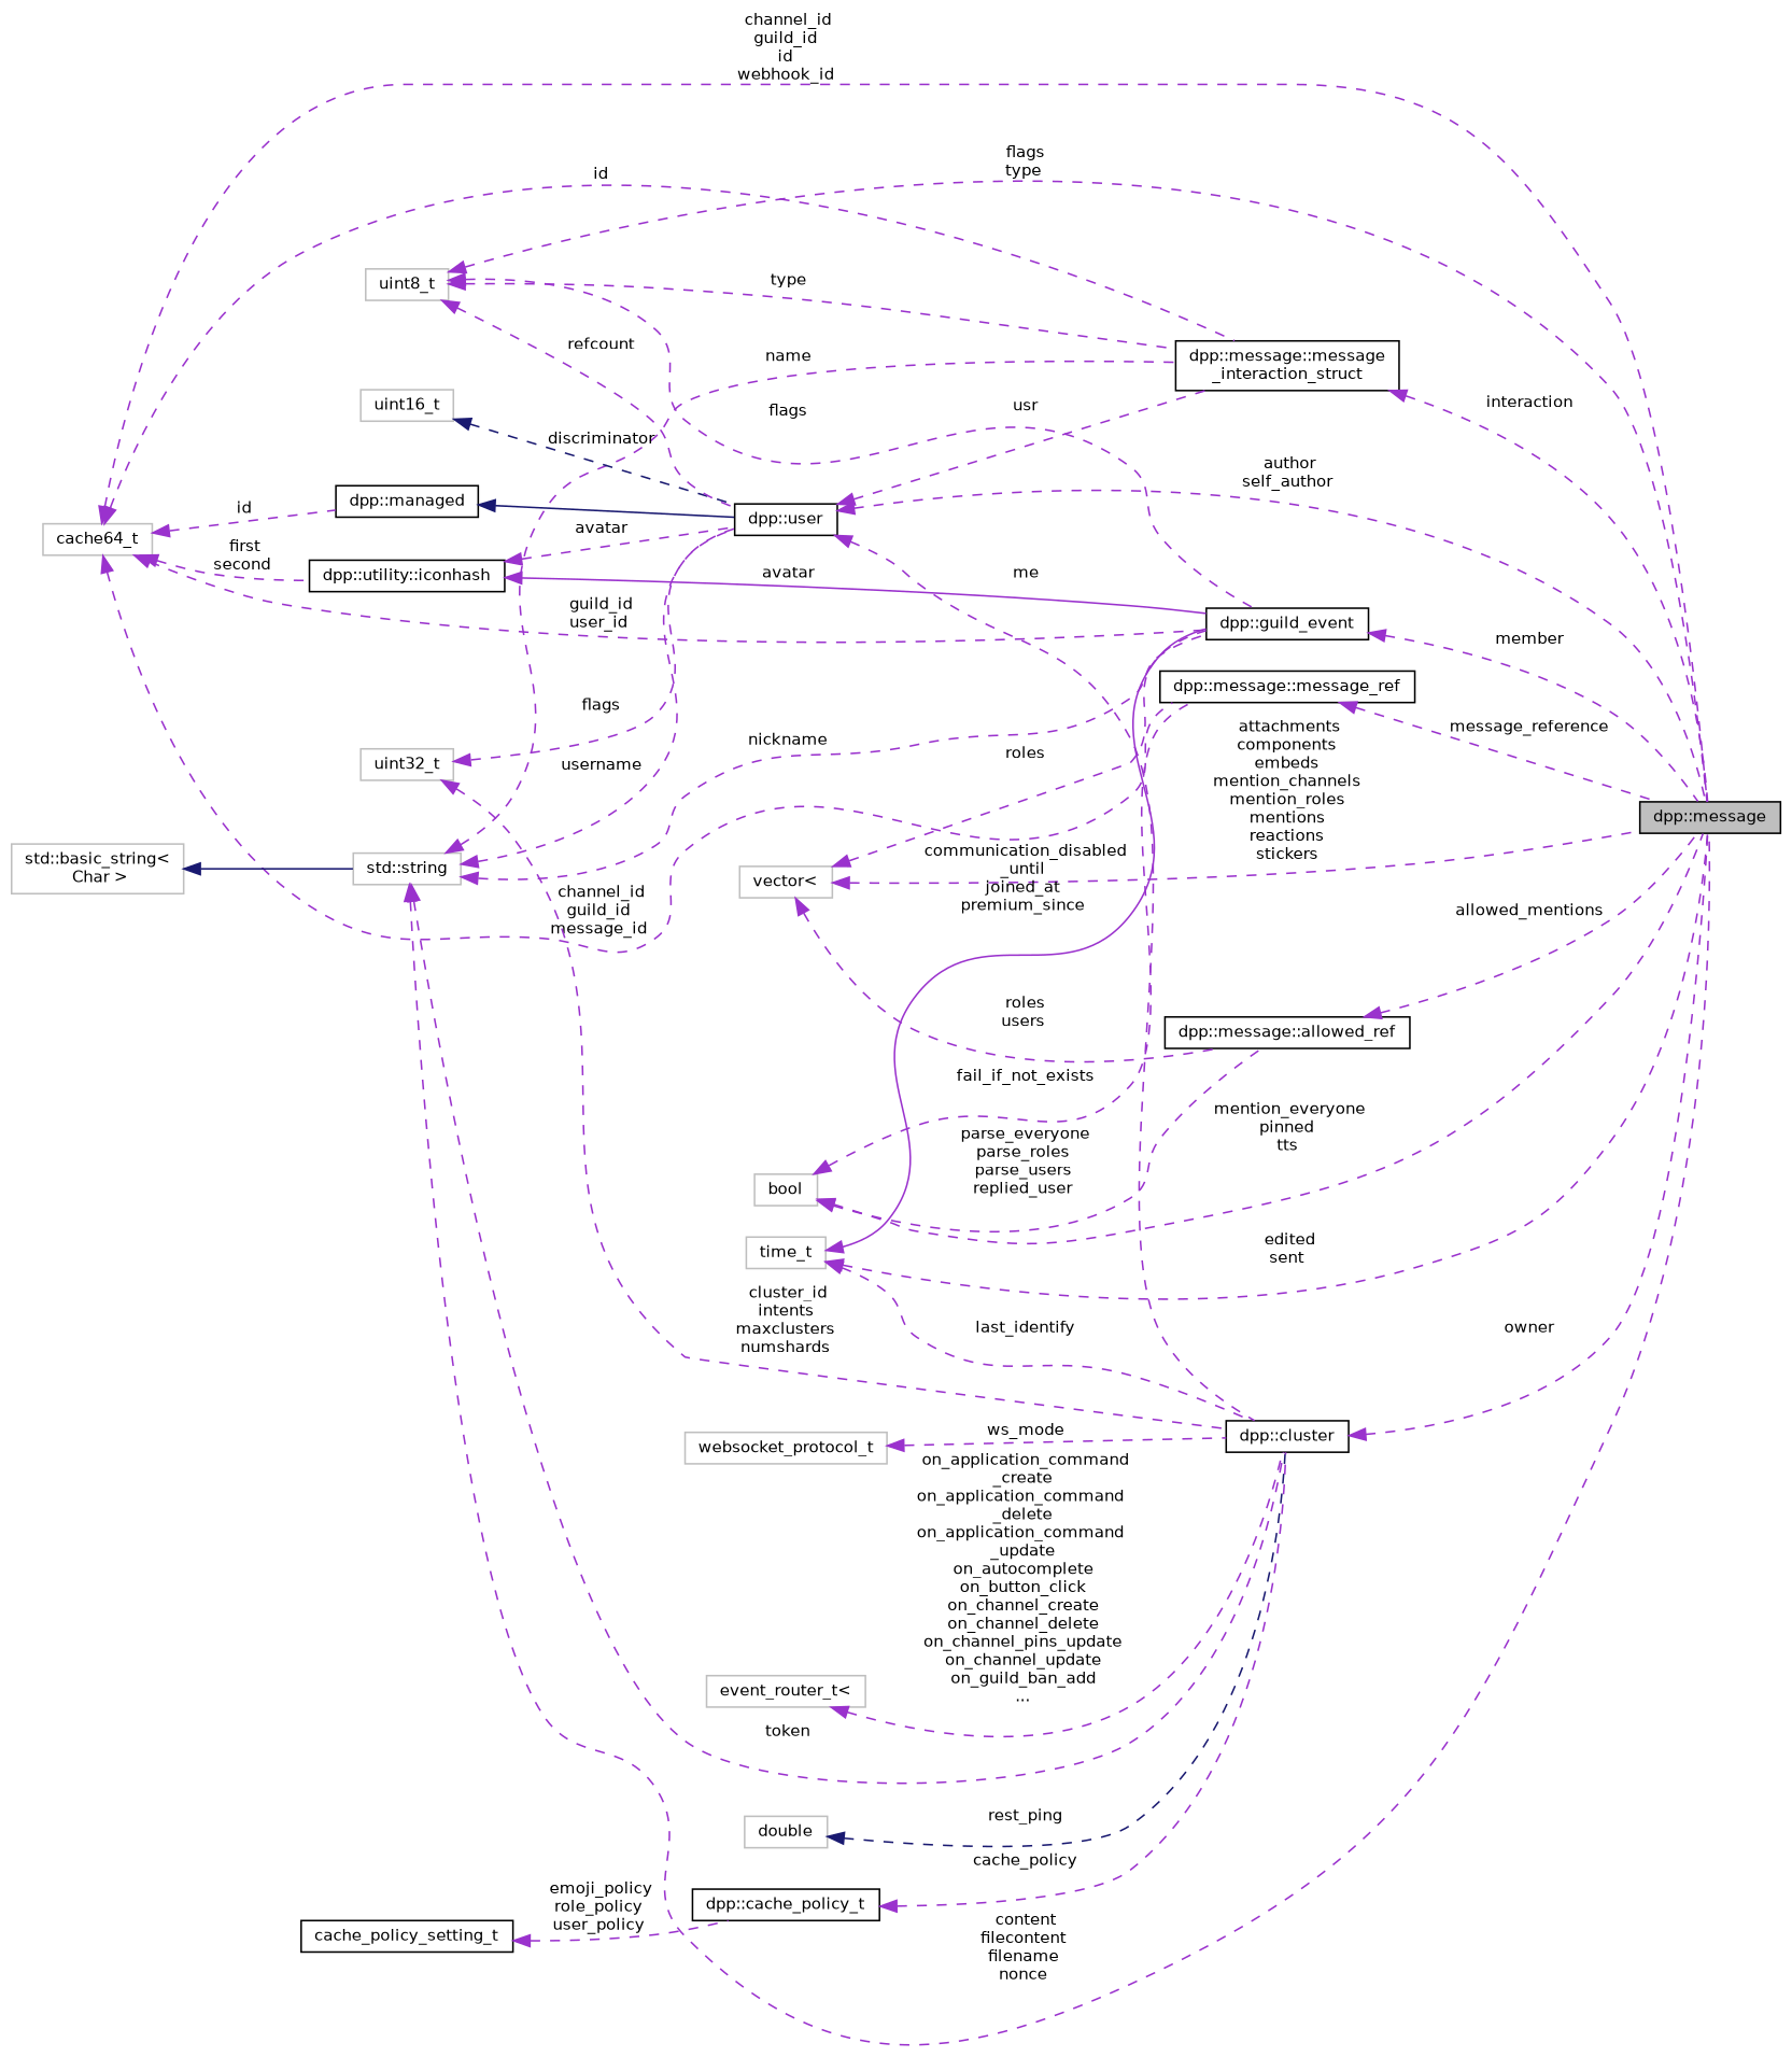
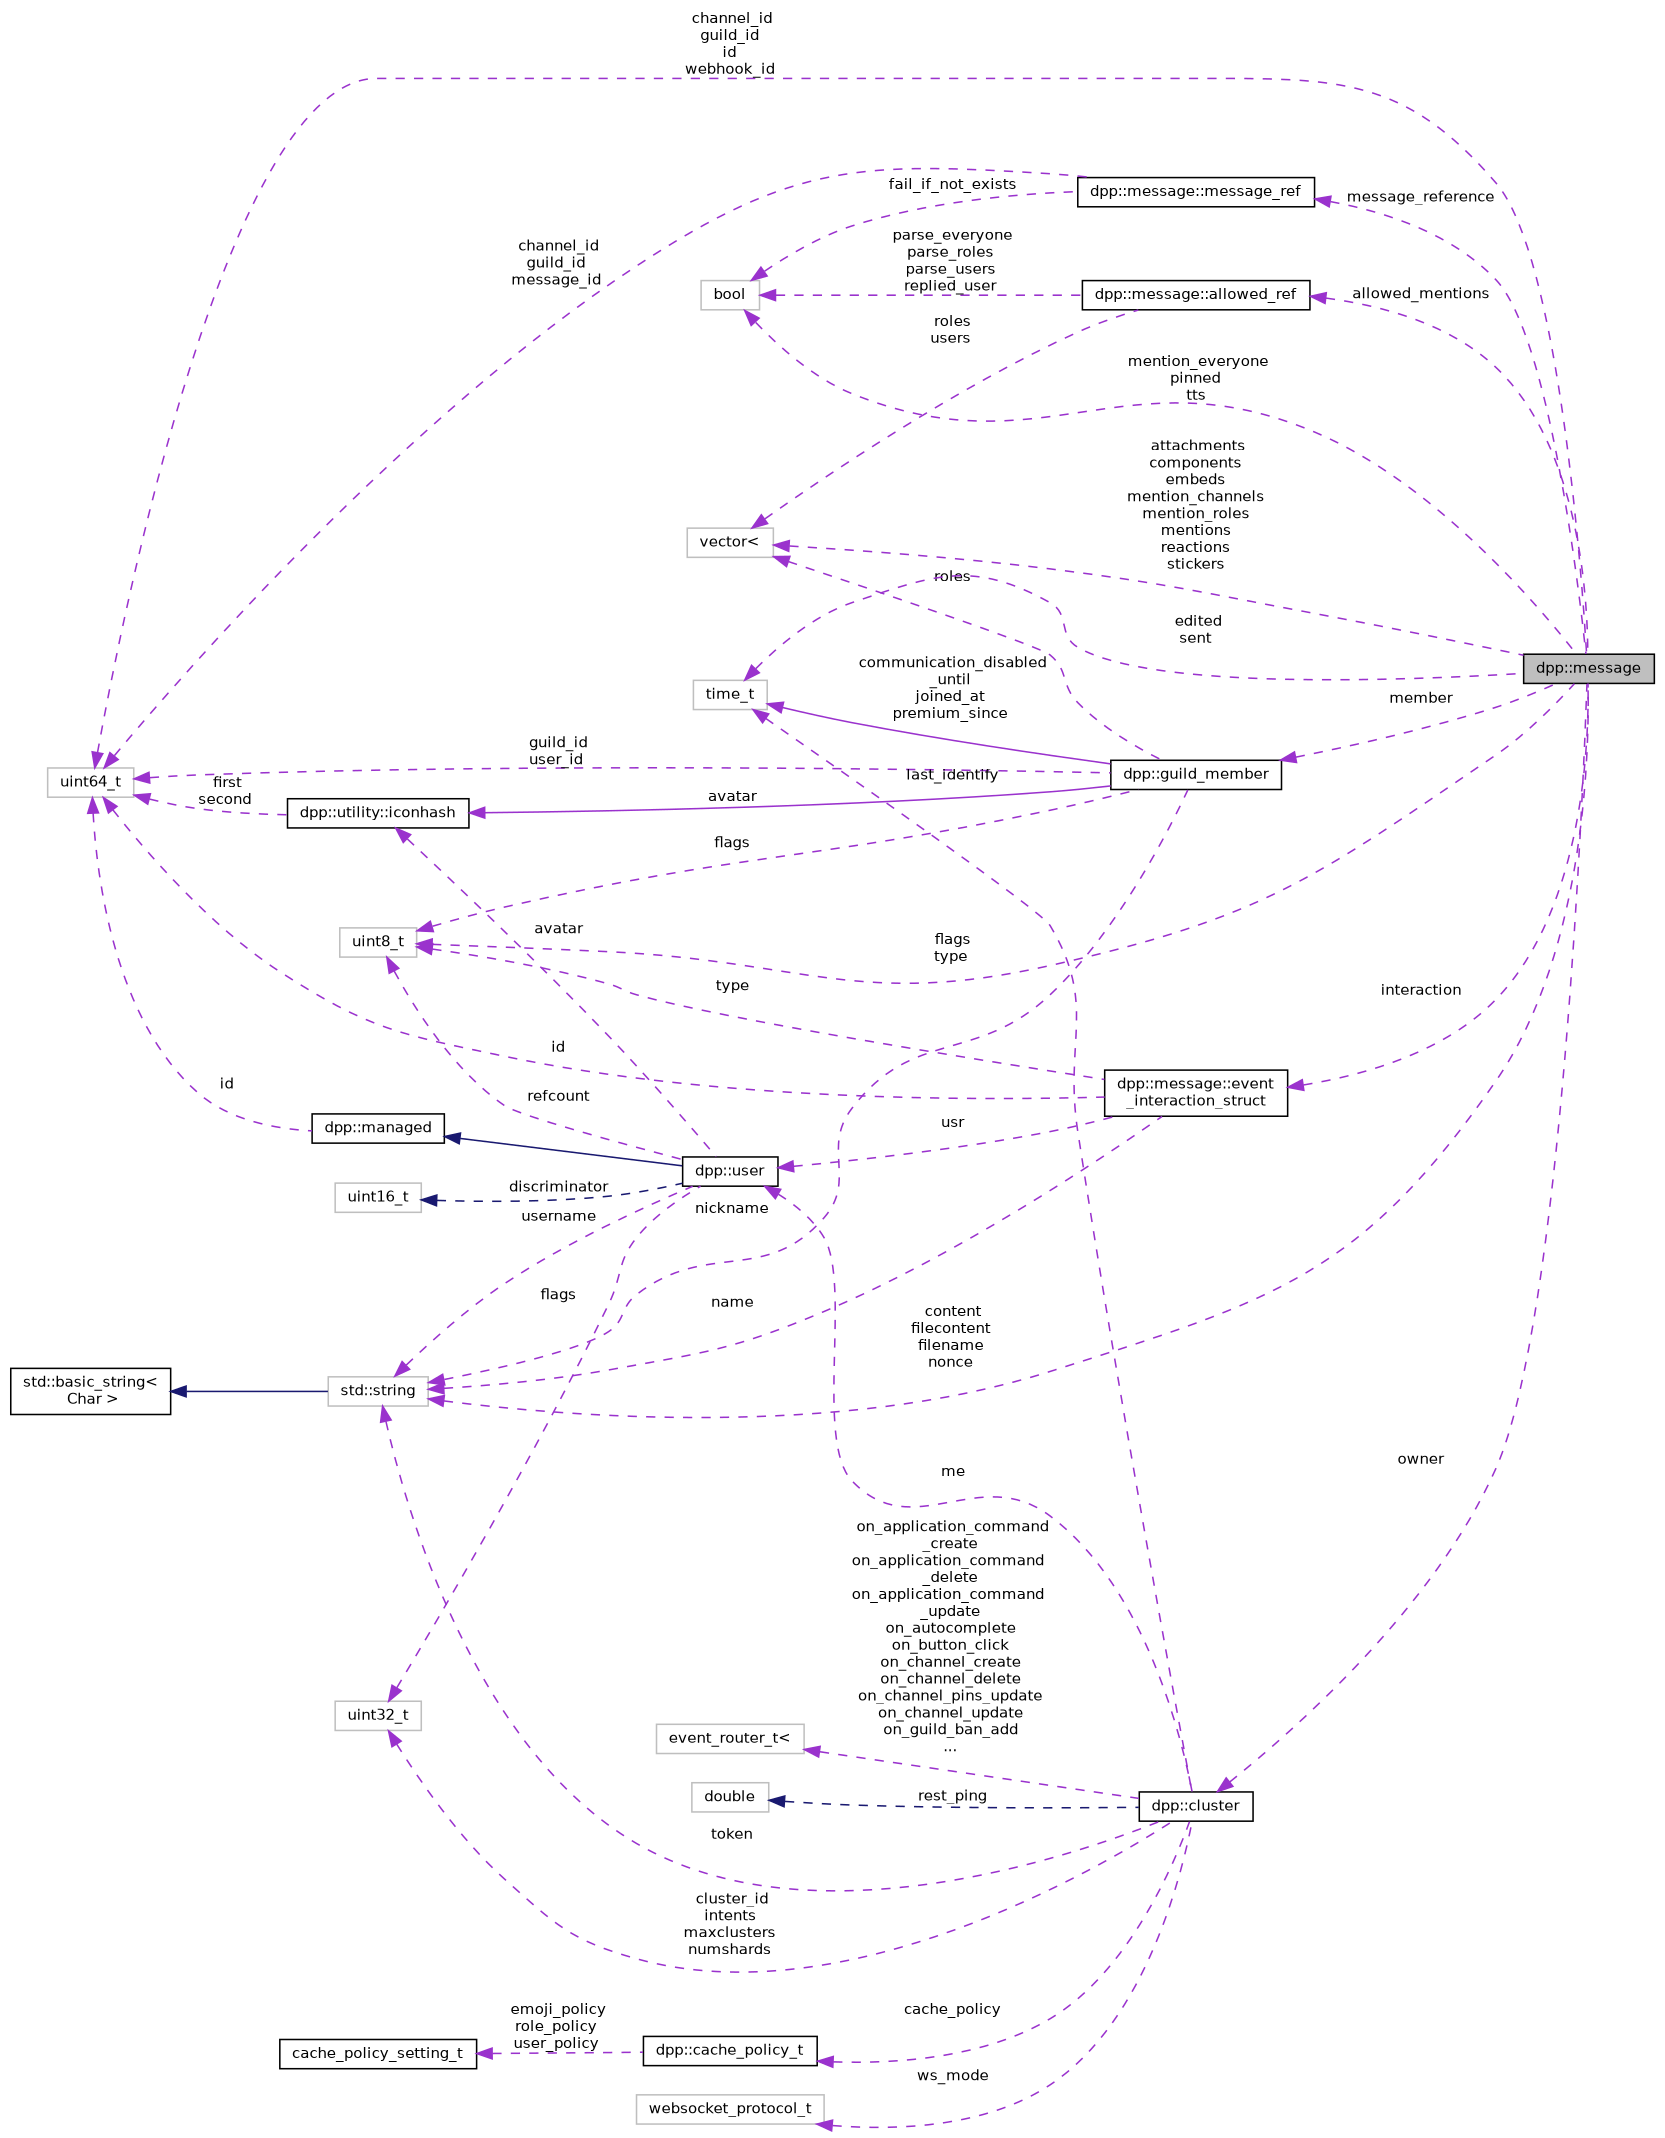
  digraph {
    rankdir=LR
    node [color=grey75 fontname=Helvetica fontsize=10 shape=record]
    edge [color=darkorchid3 dir=back fontname=Helvetica fontsize=10 labelfontname=Helvetica labelfontsize=10 style=dashed]
    n1 [color=black fillcolor=grey75 fontcolor=black height=0.2 label="dpp::message" style=filled width=0.4]
-   n2 [height=0.2 label=cache64_t width=0.4]
+   n2 [height=0.2 label=uint64_t width=0.4]
    n3 [color=black height=0.2 label="dpp::managed" width=0.4]
    n4 [color=black height=0.2 label="dpp::utility::iconhash" width=0.4]
-   n5 [color=black height=0.2 label="dpp::guild_event" width=0.4]
+   n5 [color=black height=0.2 label="dpp::guild_member" width=0.4]
    n6 [color=black height=0.2 label="dpp::message::message_ref" width=0.4]
-   n7 [color=black height=0.2 label="dpp::message::message\l_interaction_struct" width=0.4]
+   n7 [color=black height=0.2 label="dpp::message::event\l_interaction_struct" width=0.4]
    n8 [color=black height=0.2 label="dpp::user" width=0.4]
    n9 [color=black height=0.2 label="dpp::cluster" width=0.4]
    n10 [height=0.2 label="std::string" width=0.4]
-   n11 [height=0.2 label="std::basic_string\<\l Char \>" width=0.4]
+   n11 [color=black height=0.2 label="std::basic_string\<\l Char \>" width=0.4]
    n12 [height=0.2 label=uint16_t width=0.4]
    n13 [height=0.2 label=uint32_t width=0.4]
    n14 [height=0.2 label=uint8_t width=0.4]
    n15 [height=0.2 label="vector\<" width=0.4]
    n16 [color=black height=0.2 label="dpp::message::allowed_ref" width=0.4]
    n17 [height=0.2 label=time_t width=0.4]
    n18 [height=0.2 label=bool width=0.4]
    n19 [height=0.2 label=double width=0.4]
    n20 [color=black height=0.2 label="dpp::cache_policy_t" width=0.4]
    n21 [color=black height=0.2 label=cache_policy_setting_t width=0.4]
    n22 [height=0.2 label=websocket_protocol_t width=0.4]
    n23 [height=0.2 label="event_router_t\<" width=0.4]
    n2 -> n1 [label=" channel_id\nguild_id\nid\nwebhook_id"]
    n2 -> n3 [label=" id"]
    n2 -> n4 [label=" first\nsecond"]
    n2 -> n5 [label=" guild_id\nuser_id"]
    n2 -> n6 [label=" channel_id\nguild_id\nmessage_id"]
    n2 -> n7 [label=" id"]
    n3 -> n8 [color=midnightblue style=solid]
    n4 -> n5 [label=" avatar" style=solid]
    n4 -> n8 [label=" avatar"]
    n5 -> n1 [label=" member"]
    n6 -> n1 [label=" message_reference"]
    n7 -> n1 [label=" interaction"]
-   n8 -> n1 [label=" author\nself_author"]
    n8 -> n7 [label=" usr"]
    n8 -> n9 [label=" me"]
    n9 -> n1 [label=" owner"]
    n10 -> n1 [label=" content\nfilecontent\nfilename\nnonce"]
    n10 -> n5 [label=" nickname"]
    n10 -> n7 [label=" name"]
    n10 -> n8 [label=" username"]
    n10 -> n9 [label=" token"]
    n11 -> n10 [color=midnightblue style=solid]
    n12 -> n8 [color=midnightblue label=" discriminator"]
    n13 -> n8 [label=" flags"]
    n13 -> n9 [label=" cluster_id\nintents\nmaxclusters\nnumshards"]
    n14 -> n1 [label=" flags\ntype"]
    n14 -> n5 [label=" flags"]
    n14 -> n7 [label=" type"]
    n14 -> n8 [label=" refcount"]
    n15 -> n1 [label=" attachments\ncomponents\nembeds\nmention_channels\nmention_roles\nmentions\nreactions\nstickers"]
    n15 -> n5 [label=" roles"]
    n15 -> n16 [label=" roles\nusers"]
    n16 -> n1 [label=" allowed_mentions"]
    n17 -> n1 [label=" edited\nsent"]
    n17 -> n5 [label=" communication_disabled\l_until\njoined_at\npremium_since" style=solid]
    n17 -> n9 [label=" last_identify"]
    n18 -> n1 [label=" mention_everyone\npinned\ntts"]
    n18 -> n6 [label=" fail_if_not_exists"]
    n18 -> n16 [label=" parse_everyone\nparse_roles\nparse_users\nreplied_user"]
    n19 -> n9 [color=midnightblue label=" rest_ping"]
    n20 -> n9 [label=" cache_policy"]
    n21 -> n20 [label=" emoji_policy\nrole_policy\nuser_policy"]
    n22 -> n9 [label=" ws_mode"]
    n23 -> n9 [label=" on_application_command\l_create\non_application_command\l_delete\non_application_command\l_update\non_autocomplete\non_button_click\non_channel_create\non_channel_delete\non_channel_pins_update\non_channel_update\non_guild_ban_add\n..."]
  }
